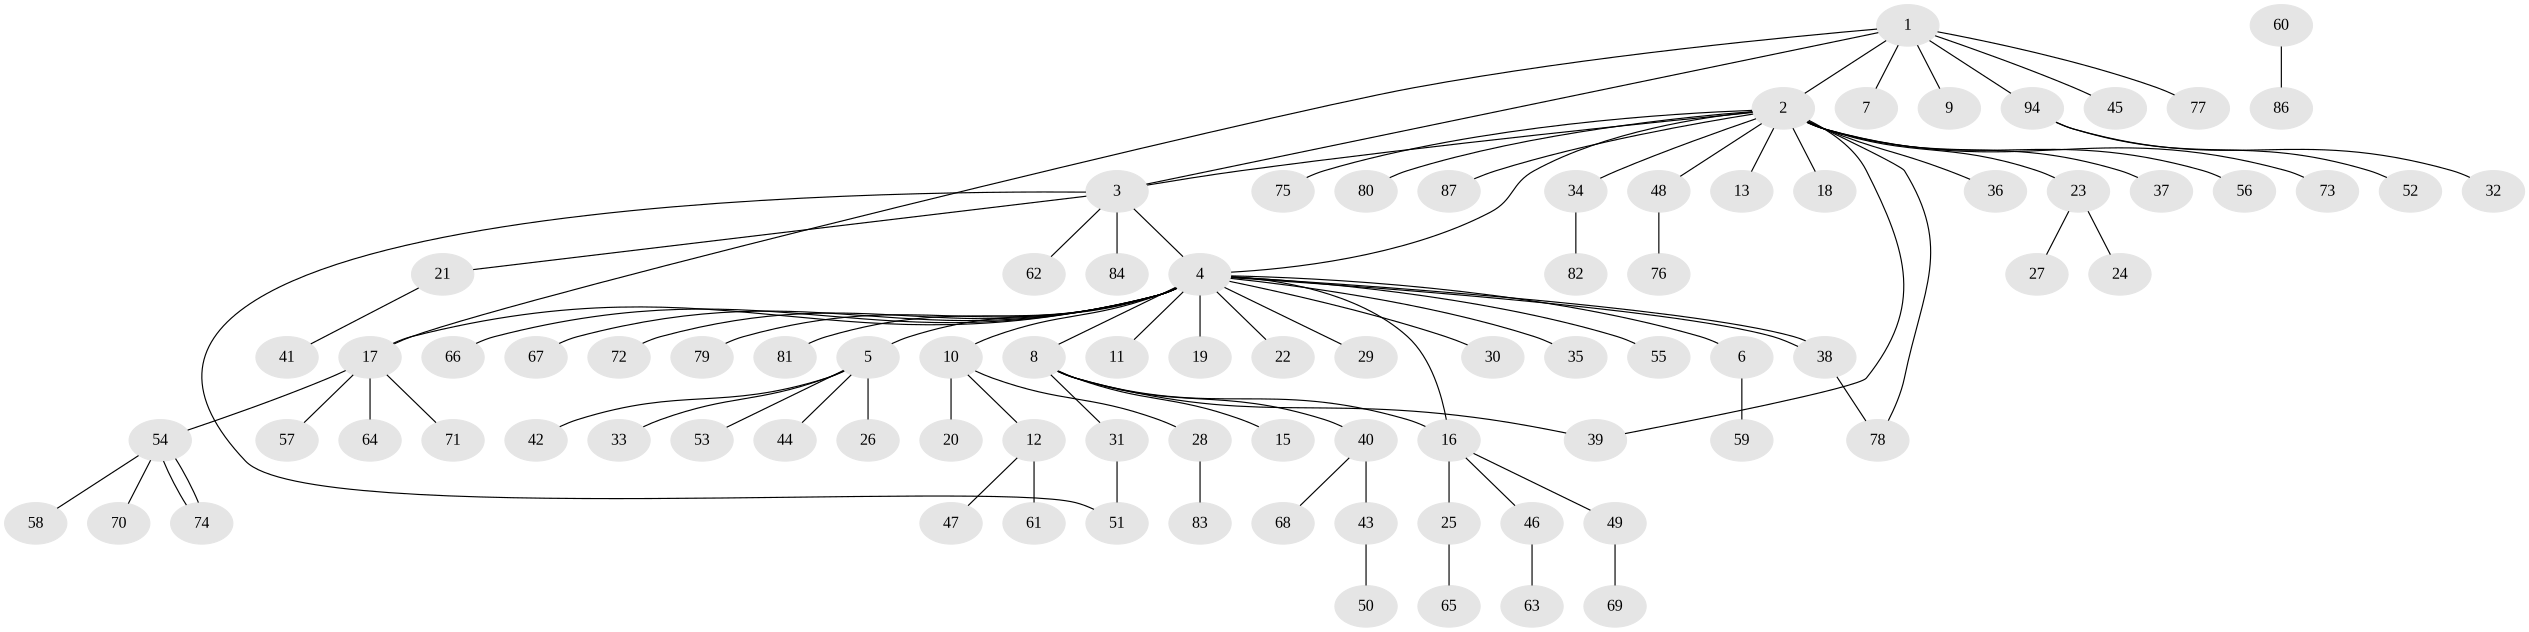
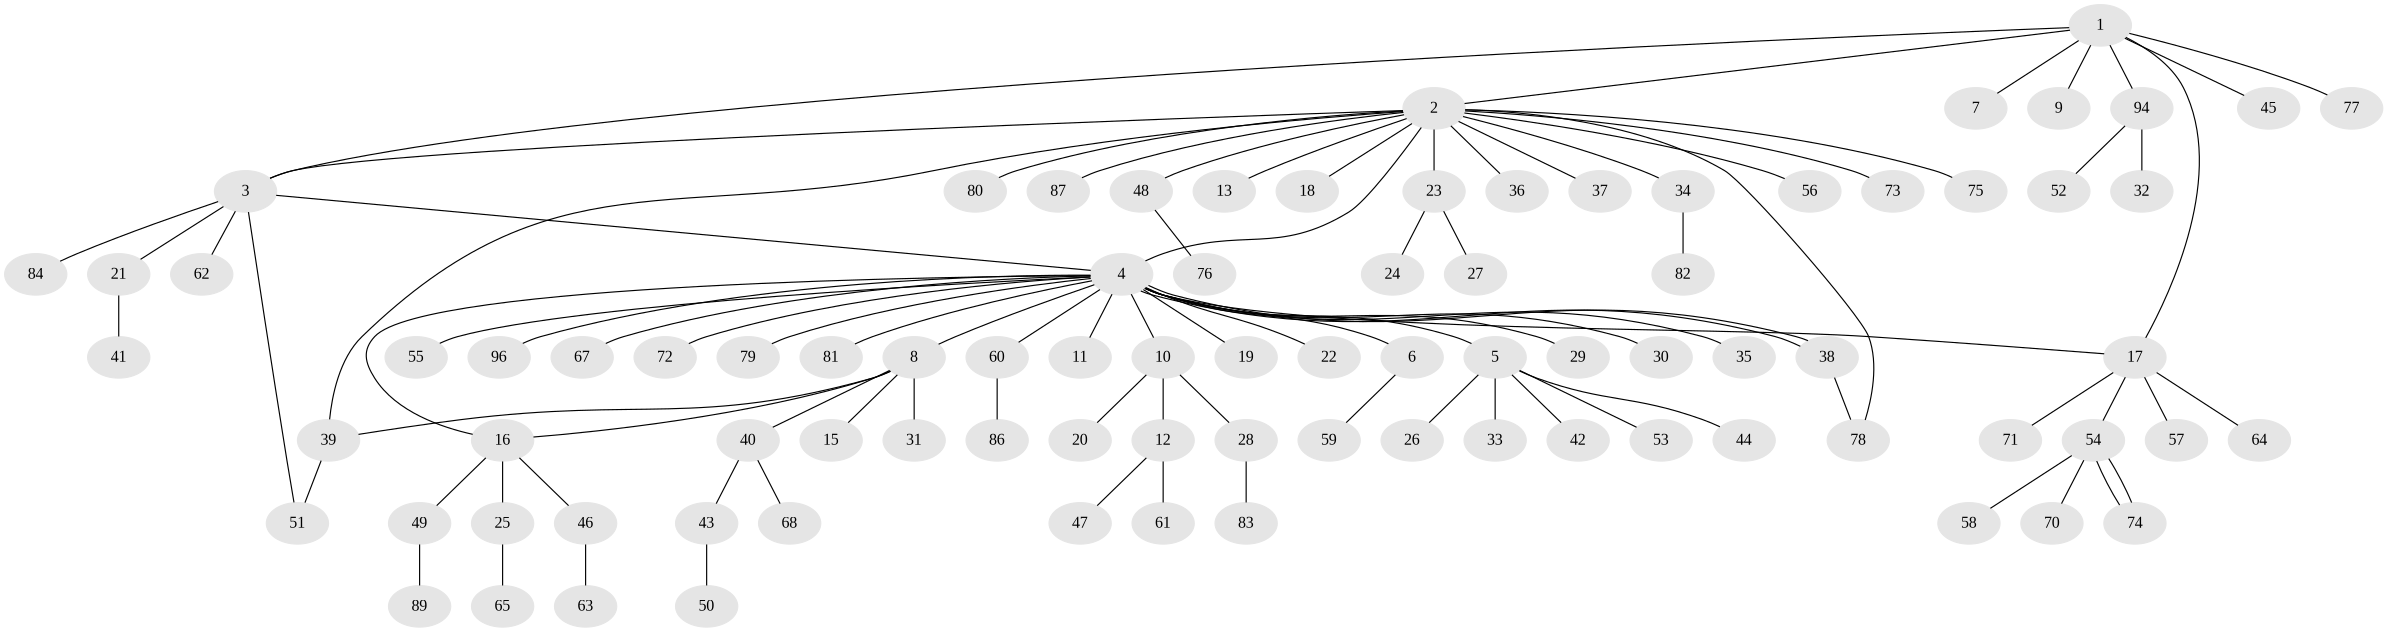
  graph {
    fontname="Liberation Serif"
    node [color=gray90 fontname="Liberation Serif" style=filled]
    edge [fontname="Liberation Serif"]
    1
    2
    3
    7
    9
    n6 [label=94]
    17
    45
    77
    4
    13
    18
    23
    34
    36
    37
    39
    48
    56
    73
    75
    78
    80
    87
    21
    51
    62
    84
    32
    52
    54
    57
    64
    71
    5
    6
    8
    10
    11
    16
    19
    22
    29
    30
    35
    38
    55
    60
-   66
+   66 [label=96]
    67
    72
    79
    81
    24
    27
    82
    76
    41
    26
    33
    42
    53
    44
    59
    15
    31
    40
    12
    20
    28
    25
    46
    49
    86
    43
    68
    47
    61
    83
    65
    63
-   69
+   69 [label=89]
    58
    70
    74
    50
    1 -- 2
    1 -- 3
    1 -- 7
    1 -- 9
    1 -- n6
    1 -- 17
    1 -- 45
    1 -- 77
    2 -- 3
    2 -- 4
    2 -- 13
    2 -- 18
    2 -- 23
    2 -- 34
    2 -- 36
    2 -- 37
    2 -- 39
    2 -- 48
    2 -- 56
    2 -- 73
    2 -- 75
    2 -- 78
    2 -- 80
    2 -- 87
    3 -- 4
    3 -- 21
    3 -- 51
    3 -- 62
    3 -- 84
    n6 -- 32
    n6 -- 52
    17 -- 54
    17 -- 57
    17 -- 64
    17 -- 71
    4 -- 17
    4 -- 5
    4 -- 6
    4 -- 8
    4 -- 10
    4 -- 11
    4 -- 16
    4 -- 19
    4 -- 22
    4 -- 29
    4 -- 30
    4 -- 35
    4 -- 38
    4 -- 38
    4 -- 55
+   4 -- 60
    4 -- 66
    4 -- 67
    4 -- 72
    4 -- 79
    4 -- 81
    23 -- 24
    23 -- 27
    34 -- 82
    48 -- 76
    21 -- 41
    54 -- 58
    54 -- 70
    54 -- 74
    54 -- 74
    5 -- 26
    5 -- 33
    5 -- 42
    5 -- 53
    5 -- 44
    6 -- 59
    8 -- 39
    8 -- 16
    8 -- 15
    8 -- 31
    8 -- 40
    10 -- 12
    10 -- 20
    10 -- 28
    16 -- 25
    16 -- 46
    16 -- 49
    38 -- 78
    60 -- 86
-   31 -- 51
+   39 -- 51
    40 -- 43
    40 -- 68
    12 -- 47
    12 -- 61
    28 -- 83
    25 -- 65
    46 -- 63
    49 -- 69
    43 -- 50
  }
